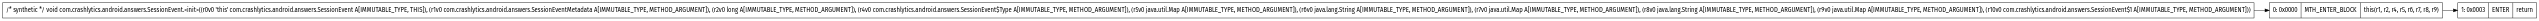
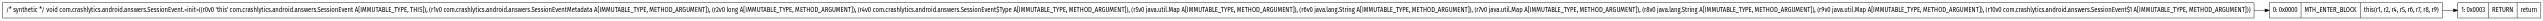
  digraph {
    rankdir=LR
    fontname="Fira Sans"
    node [shape=record fontname="Fira Sans"]
    edge [fontname="Fira Sans"]
    n1 [label="{0\:\ 0x0000|MTH_ENTER_BLOCK\l|this(r1, r2, r4, r5, r6, r7, r8, r9)\l}"]
-   n2 [label="{1\:\ 0x0003|ENTER\l|return\l}"]
+   n2 [label="{1\:\ 0x0003|RETURN\l|return\l}"]
    n3 [label="{\/* synthetic *\/ void com.crashlytics.android.answers.SessionEvent.\<init\>((r0v0 'this' com.crashlytics.android.answers.SessionEvent A[IMMUTABLE_TYPE, THIS]), (r1v0 com.crashlytics.android.answers.SessionEventMetadata A[IMMUTABLE_TYPE, METHOD_ARGUMENT]), (r2v0 long A[IMMUTABLE_TYPE, METHOD_ARGUMENT]), (r4v0 com.crashlytics.android.answers.SessionEvent$Type A[IMMUTABLE_TYPE, METHOD_ARGUMENT]), (r5v0 java.util.Map A[IMMUTABLE_TYPE, METHOD_ARGUMENT]), (r6v0 java.lang.String A[IMMUTABLE_TYPE, METHOD_ARGUMENT]), (r7v0 java.util.Map A[IMMUTABLE_TYPE, METHOD_ARGUMENT]), (r8v0 java.lang.String A[IMMUTABLE_TYPE, METHOD_ARGUMENT]), (r9v0 java.util.Map A[IMMUTABLE_TYPE, METHOD_ARGUMENT]), (r10v0 com.crashlytics.android.answers.SessionEvent$1 A[IMMUTABLE_TYPE, METHOD_ARGUMENT])) }"]
    n1 -> n2
    n3 -> n1
  }
